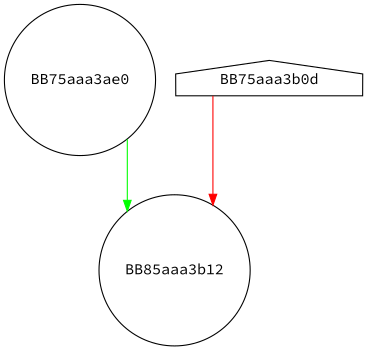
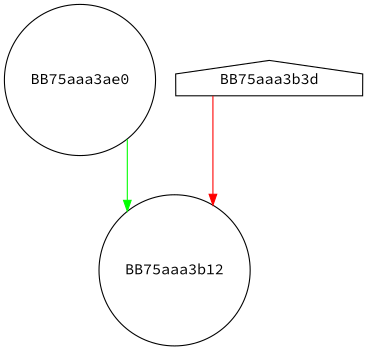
  digraph {
    fontname="Source Code Pro"
    splines=ortho
    node [fontname="Source Code Pro" shape=circle]
    edge [fontname="Source Code Pro"]
    BB75aaa3ae0
-   BB75aaa3b12 [label=BB85aaa3b12]
-   BB75aaa3b0d [shape=house]
+   BB75aaa3b12
+   BB75aaa3b0d [shape=house label=BB75aaa3b3d]
    BB75aaa3ae0 -> BB75aaa3b12 [color=green]
    BB75aaa3b0d -> BB75aaa3b12 [color=red]
  }
